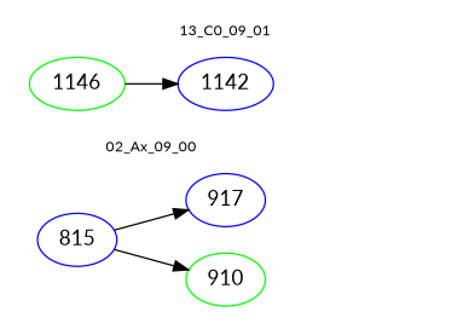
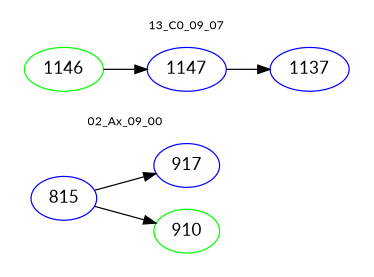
  digraph {
    fontname=Lato
    rankdir=LR
    node [color=blue fontname=Lato]
    edge [color=black fontname=Lato]
    n1 [label=815]
    n2 [color=green label=910]
    n3 [label=917]
-   n4 [label=1142]
+   n4 [label=1147]
+   n5 [label=1137]
    n6 [color=green label=1146]
    subgraph cluster_1 {
      color=white
      fontsize=10
      label="02_Ax_09_00"
      n1
      n2
      n3
    }
    subgraph cluster_2 {
      color=white
      fontsize=10
-     label="13_C0_09_01"
+     label="13_C0_09_07"
      n4
+     n5
      n6
    }
    n1 -> n2
    n1 -> n3
+   n4 -> n5
    n6 -> n4
  }
